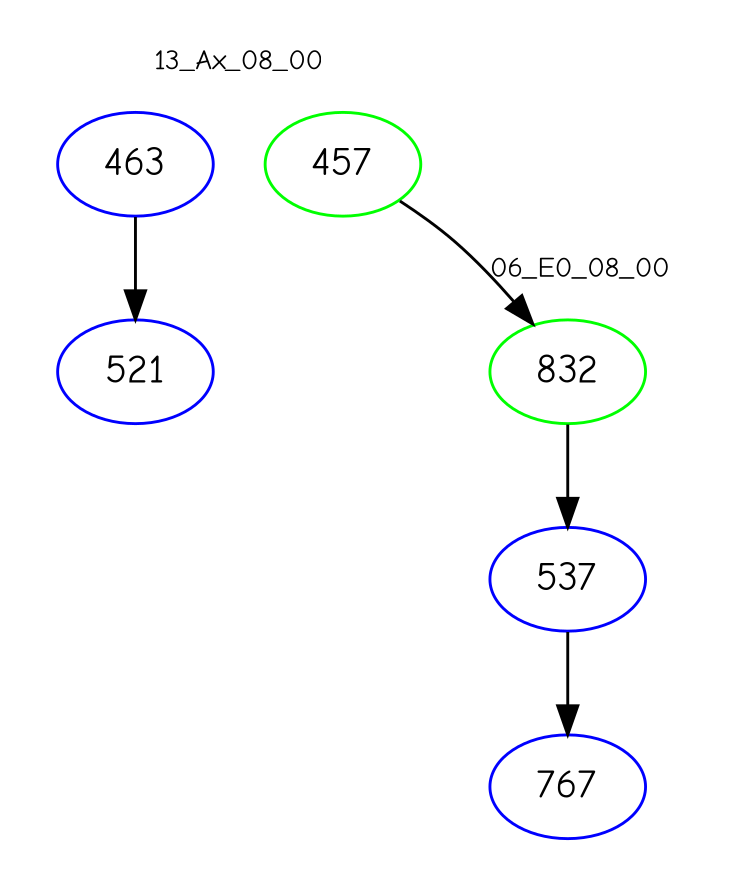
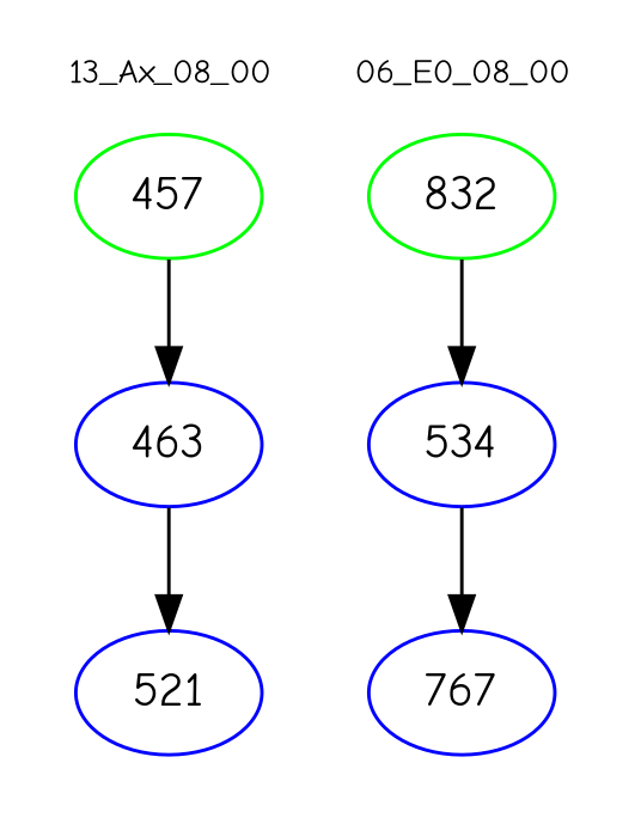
  digraph {
    fontname="Comic Neue"
    node [color=blue fontname="Comic Neue"]
    edge [color=black fontname="Comic Neue"]
    n1 [color=green label=457]
    n2 [label=463]
    n3 [label=521]
    n4 [color=green label=832]
-   n5 [label=537]
+   n5 [label=534]
    n6 [label=767]
    subgraph cluster_1 {
      color=white
      fontsize=10
      label="13_Ax_08_00"
      n1
      n2
      n3
    }
    subgraph cluster_2 {
      color=white
      fontsize=10
      label="06_E0_08_00"
      n4
      n5
      n6
    }
-   n1 -> n4
+   n1 -> n2
    n2 -> n3
    n4 -> n5
    n5 -> n6
  }
